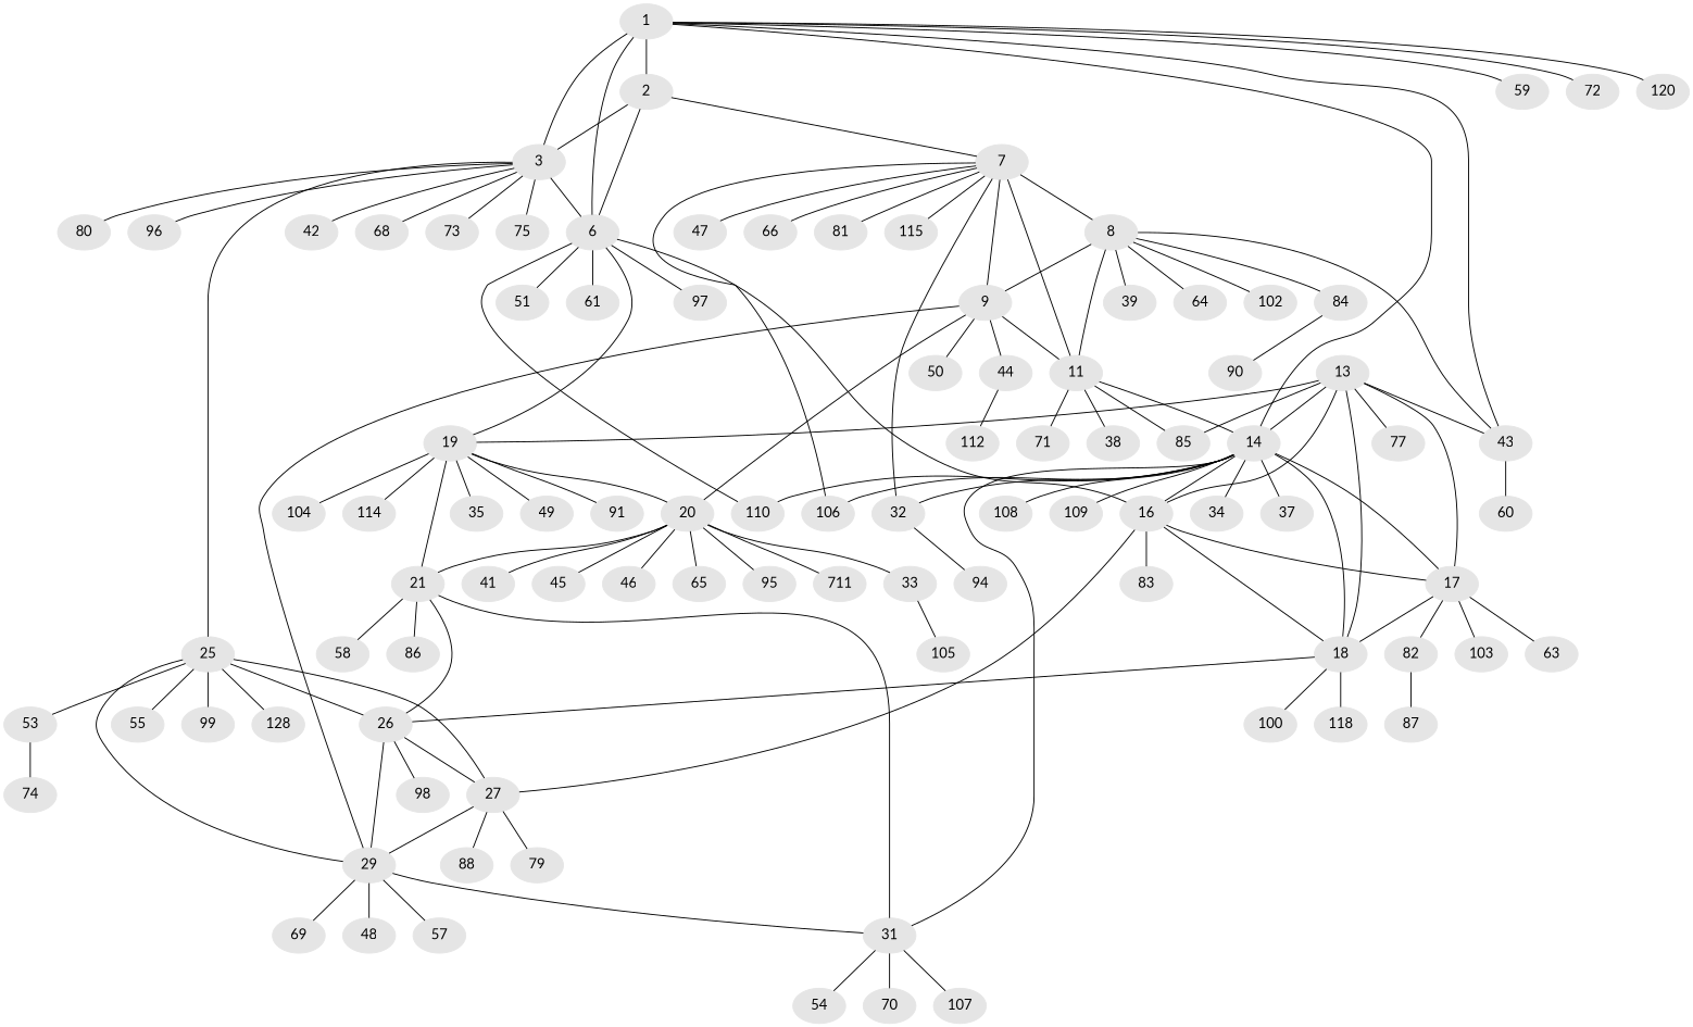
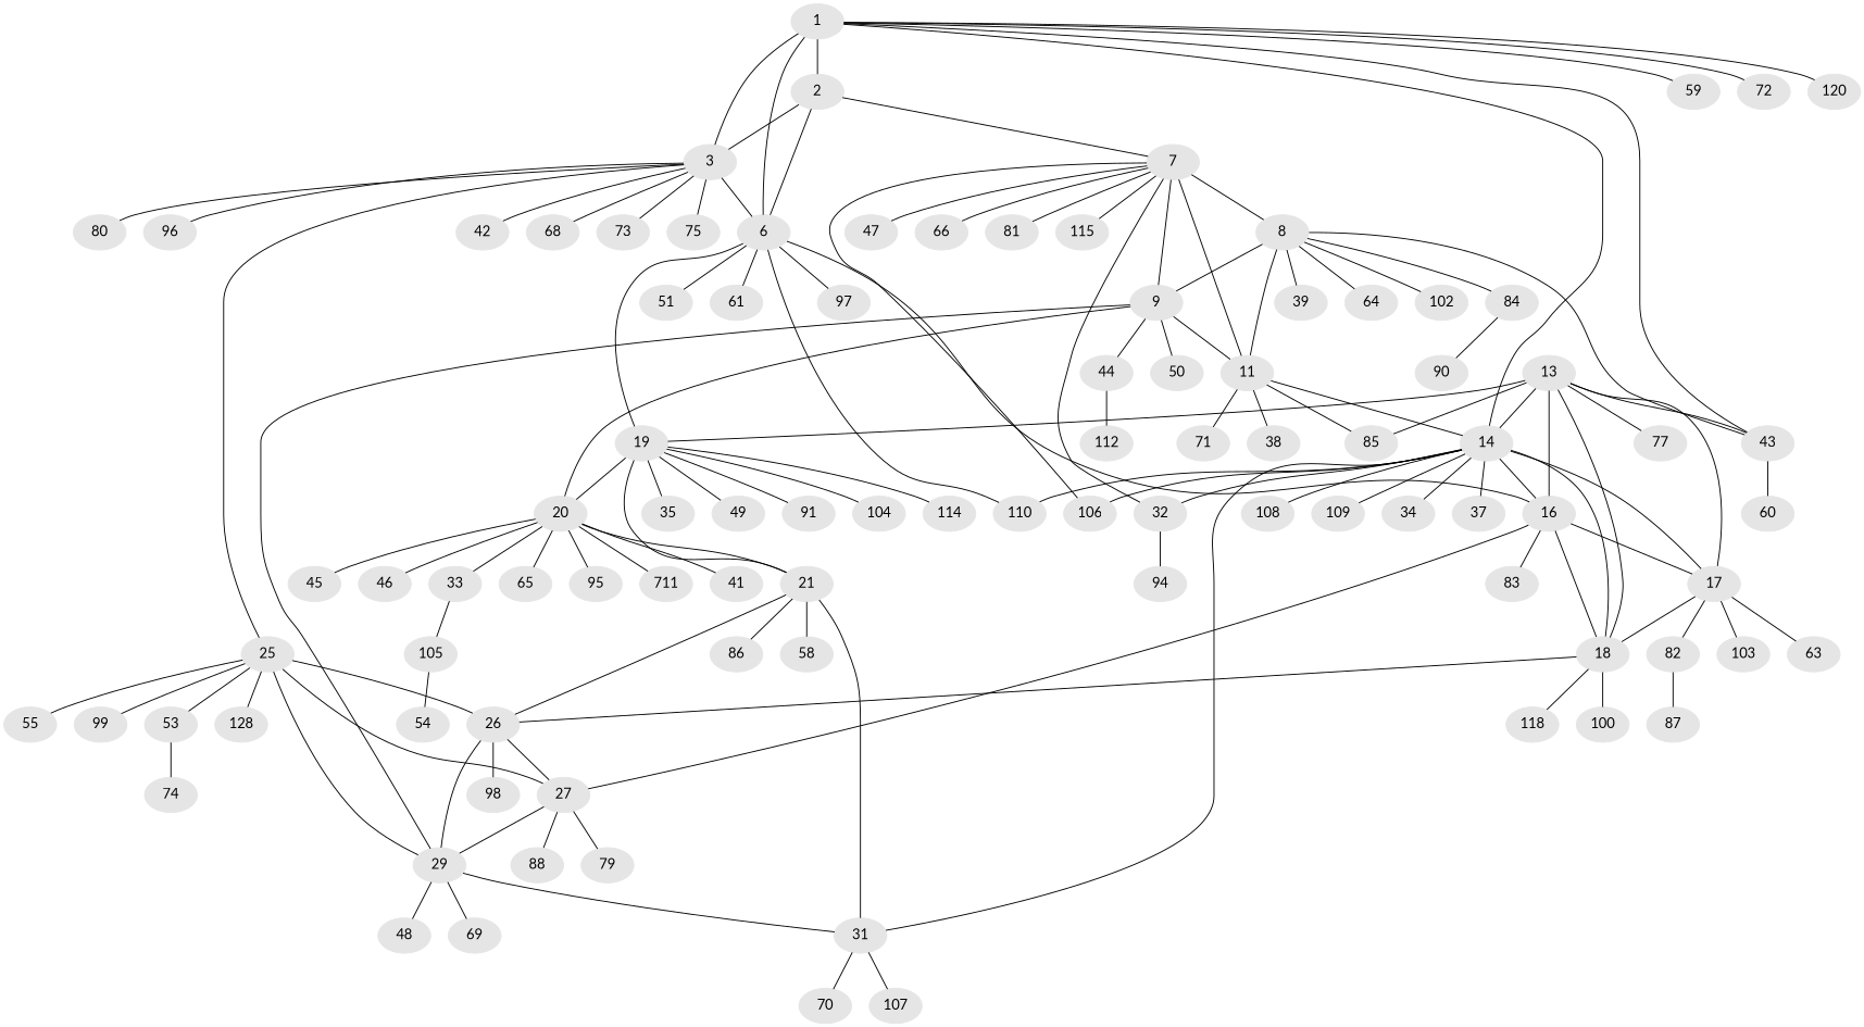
  graph {
    fontname=Lato
    node [color=gray90 fontname=Lato style=filled]
    edge [fontname=Lato]
    1 [super="+4"]
    2 [super="+78"]
    3 [super="+5"]
    6 [super="+62"]
    14 [super="+15"]
    43
    59
    72
    120
    7 [super="+12"]
    25 [super="+52"]
    42
    68
    73 [super="+123"]
    75
    80
    96
    16 [super="+67"]
    19 [super="+23"]
    51
    61
    97
    110
    32 [super="+122"]
    106
    17 [super="+56"]
    18 [super="+119"]
    31 [super="+113"]
    34
    37
    108
    109
    60
    8 [super="+76"]
    9 [super="+10"]
    11 [super="+36"]
    47
    66
    81
    115
    29 [super="+30"]
    27
    26 [super="+28"]
    53
    55
    99
    n47 [label=128]
    n48 [label=83]
    20 [super="+22"]
    21 [super="+24"]
    35
    49
    91
    104
    114
    39
    64
    84
    102
    44
    50
    38
    71
    85 [super="+117"]
    94
    90
    33 [super="+40"]
    41
    45 [super="+89"]
    46
    65
    95
    n73 [label=711]
    48 [super="+92"]
-   57
    69
    112
    13 [super="+116"]
    77
    63
    82 [super="+83"]
    103
    100
    118
    54
    70
    107
    79
    88
    87
    98 [super="+101"]
    58
    86
    105
    74
    1 -- 2 [weight=2]
    1 -- 3 [weight=4]
    1 -- 6 [weight=2]
    1 -- 14
    1 -- 43
    1 -- 59
    1 -- 72
    1 -- 120
    2 -- 3 [weight=2]
    2 -- 6
    2 -- 7
    3 -- 6 [weight=2]
    3 -- 25
    3 -- 42
    3 -- 68
    3 -- 73
    3 -- 75
    3 -- 80
    3 -- 96
    6 -- 16
    6 -- 19
    6 -- 51
    6 -- 61
    6 -- 97
    6 -- 110
    14 -- 16 [weight=2]
    14 -- 110
    14 -- 32
    14 -- 106
    14 -- 17 [weight=2]
    14 -- 18 [weight=2]
    14 -- 31
    14 -- 34
    14 -- 37
    14 -- 108
    14 -- 109
    43 -- 60
    7 -- 32
    7 -- 106
    7 -- 8 [weight=2]
    7 -- 9 [weight=4]
    7 -- 11 [weight=2]
    7 -- 47
    7 -- 66
    7 -- 81
    7 -- 115
    25 -- 29 [weight=2]
    25 -- 27
    25 -- 26 [weight=2]
    25 -- 53
    25 -- 55
    25 -- 99
    25 -- n47
    16 -- 17
    16 -- 18
    16 -- 27
    16 -- n48
    19 -- 20 [weight=4]
    19 -- 21 [weight=4]
    19 -- 35
    19 -- 49
    19 -- 91
    19 -- 104
    19 -- 114
    32 -- 94
    17 -- 18
    17 -- 63
    17 -- 82
    17 -- 103
    18 -- 26
    18 -- 100
    18 -- 118
-   31 -- 54
+   105 -- 54
    31 -- 70
    31 -- 107
    8 -- 43
    8 -- 9 [weight=2]
    8 -- 11
    8 -- 39
    8 -- 64
    8 -- 84
    8 -- 102
    9 -- 11 [weight=2]
    9 -- 29
    9 -- 20
    9 -- 44
    9 -- 50
    11 -- 14
    11 -- 38
    11 -- 71
    11 -- 85
    29 -- 31
    29 -- 48
-   29 -- 57
    29 -- 69
    27 -- 29 [weight=2]
    27 -- 79
    27 -- 88
    26 -- 29 [weight=4]
    26 -- 27 [weight=2]
    26 -- 98
    53 -- 74
    20 -- 21 [weight=4]
    20 -- 33
    20 -- 41
    20 -- 45
    20 -- 46
    20 -- 65
    20 -- 95
    20 -- n73
    21 -- 31
    21 -- 26
    21 -- 58
    21 -- 86
    84 -- 90
    44 -- 112
    33 -- 105
    13 -- 14 [weight=2]
    13 -- 43
    13 -- 16
    13 -- 19
    13 -- 17
    13 -- 18
    13 -- 85
    13 -- 77
    82 -- 87
  }
